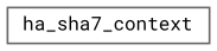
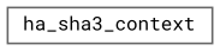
  digraph {
    rankdir=LR
    fontname="Roboto Mono"
-   n1 [color=grey40 fillcolor=white fontname="Roboto Mono" fontsize=10 height=0.2 label=ha_sha7_context shape=box style=filled width=0.4]
+   n1 [color=grey40 fillcolor=white fontname="Roboto Mono" fontsize=10 height=0.2 label=ha_sha3_context shape=box style=filled width=0.4]
  }
